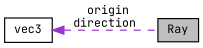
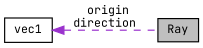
  digraph {
    rankdir=LR
    fontname="JetBrains Mono"
    node [color=black fontname="JetBrains Mono" fontsize=10 shape=record style=filled]
    n1 [fillcolor=grey75 fontcolor=black height=0.2 label=Ray width=0.4]
-   n2 [fillcolor=white height=0.2 label=vec3 width=0.4]
+   n2 [fillcolor=white height=0.2 label=vec1 width=0.4]
    n2 -> n1 [color=darkorchid3 dir=back fontname="JetBrains Mono" fontsize=10 label=" origin\ndirection" labelfontname=Helvetica labelfontsize=10 style=dashed]
  }
